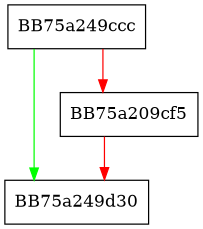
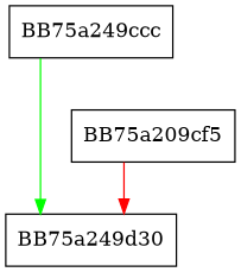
  digraph {
    splines=ortho
    node [shape=box]
    edge [color=red]
    BB75a249ccc
    BB75a249d30
    n3 [label=BB75a209cf5]
    BB75a249ccc -> BB75a249d30 [color=green]
-   BB75a249ccc -> n3
    n3 -> BB75a249d30
  }
